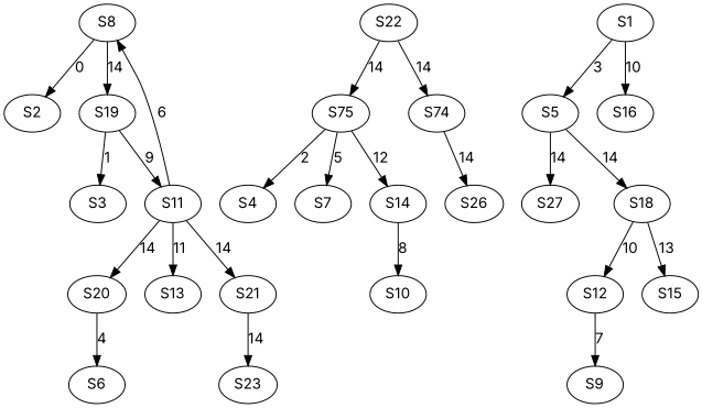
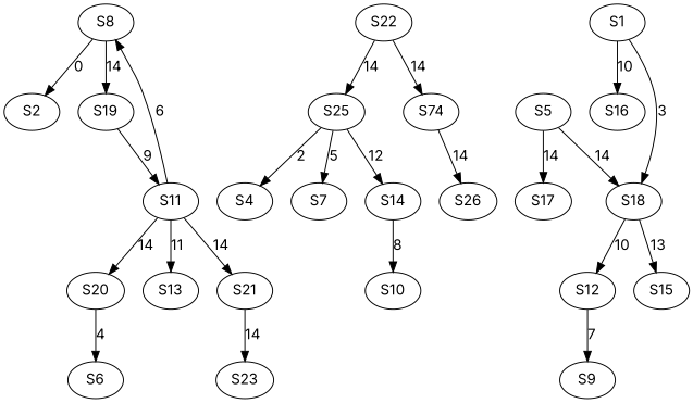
  strict digraph {
    fontname=Inter
    node [fontname=Inter]
    edge [fontname=Inter]
    S8
    S2
    S19
-   S3
    S11
    S20
    S13
    S21
-   S25 [label=S75]
+   S25
    S4
    S7
    S14
    S10
    S1
    S5
    S16
    S18
-   S17 [label=S27]
+   S17
    S12
    S15
    S6
    S23
    S9
    S22
    n25 [label=S74]
    S26
    S8 -> S2 [label=0]
    S8 -> S19 [label=14]
-   S19 -> S3 [label=1]
    S19 -> S11 [label=9]
    S11 -> S8 [label=6]
    S11 -> S20 [label=14]
    S11 -> S13 [label=11]
    S11 -> S21 [label=14]
    S20 -> S6 [label=4]
    S21 -> S23 [label=14]
    S25 -> S4 [label=2]
    S25 -> S7 [label=5]
    S25 -> S14 [label=12]
    S14 -> S10 [label=8]
-   S1 -> S5 [label=3]
+   S1 -> S18 [label=3]
    S1 -> S16 [label=10]
    S5 -> S18 [label=14]
    S5 -> S17 [label=14]
    S18 -> S12 [label=10]
    S18 -> S15 [label=13]
    S12 -> S9 [label=7]
    S22 -> S25 [label=14]
    S22 -> n25 [label=14]
    n25 -> S26 [label=14]
  }
